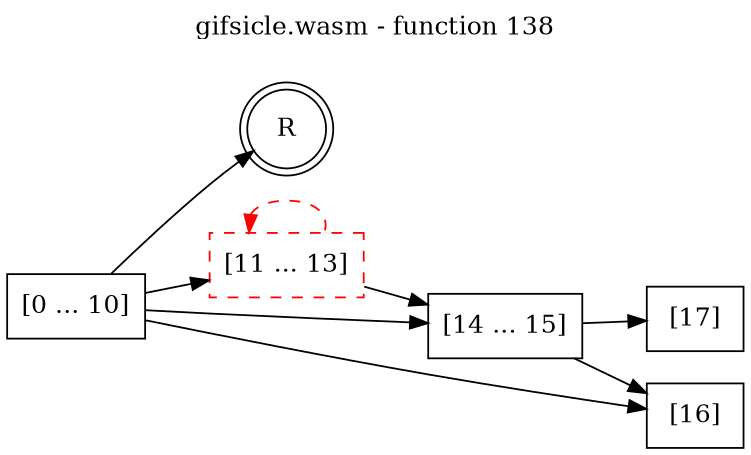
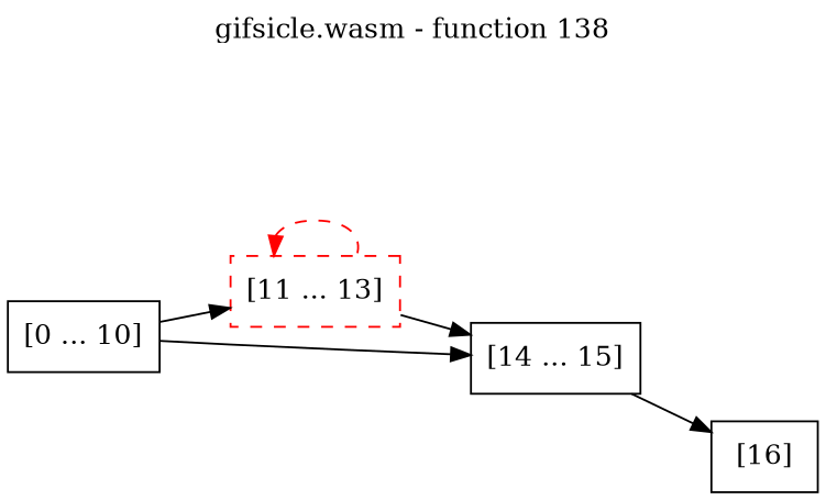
  digraph {
    label="gifsicle.wasm - function 138"
    labelfontcolor=black
    labelfontname=Helvetica
    labelfontsize=16
    labelloc=t
    rankdir=LR
    node [shape=box color=black style=solid]
-   n1 [label=R shape=doublecircle color="" style=""]
    n2 [label="[0 ... 10]"]
    n3 [color=red label="[11 ... 13]" style=dashed]
    n4 [label="[16]"]
    n5 [label="[14 ... 15]"]
-   n6 [label="[17]"]
-   n2 -> n1
    n2 -> n3
-   n2 -> n4
    n2 -> n5
    n3 -> n3 [color=red dir=back style=dashed]
    n3 -> n5
    n5 -> n4
-   n5 -> n6
  }
